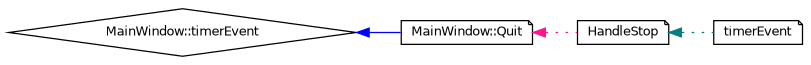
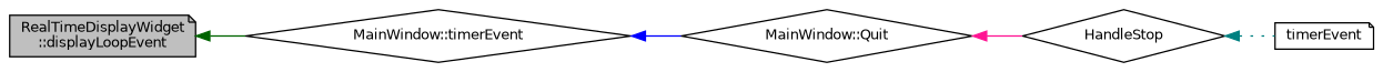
  digraph {
    rankdir=LR
    node [color=black fillcolor=white fontname=Helvetica fontsize=10 shape=diamond style=filled]
    edge [dir=back fontname=Helvetica fontsize=10 labelfontname=Helvetica labelfontsize=10 style=solid]
+   n1 [fillcolor=grey75 fontcolor=black height=0.2 label="RealTimeDisplayWidget\l::displayLoopEvent" shape=note width=0.4]
    n2 [height=0.2 label="MainWindow::timerEvent" width=0.4]
-   n3 [height=0.2 label="MainWindow::Quit" shape=note width=0.4]
-   n4 [height=0.2 label=HandleStop shape=note width=0.4]
+   n3 [height=0.2 label="MainWindow::Quit" width=0.4]
+   n4 [height=0.2 label=HandleStop width=0.4]
    n5 [height=0.2 label=timerEvent shape=note width=0.4]
+   n1 -> n2 [color=darkgreen]
    n2 -> n3 [color=blue]
-   n3 -> n4 [color=deeppink style=dotted]
+   n3 -> n4 [color=deeppink]
    n4 -> n5 [color=teal style=dotted]
  }
